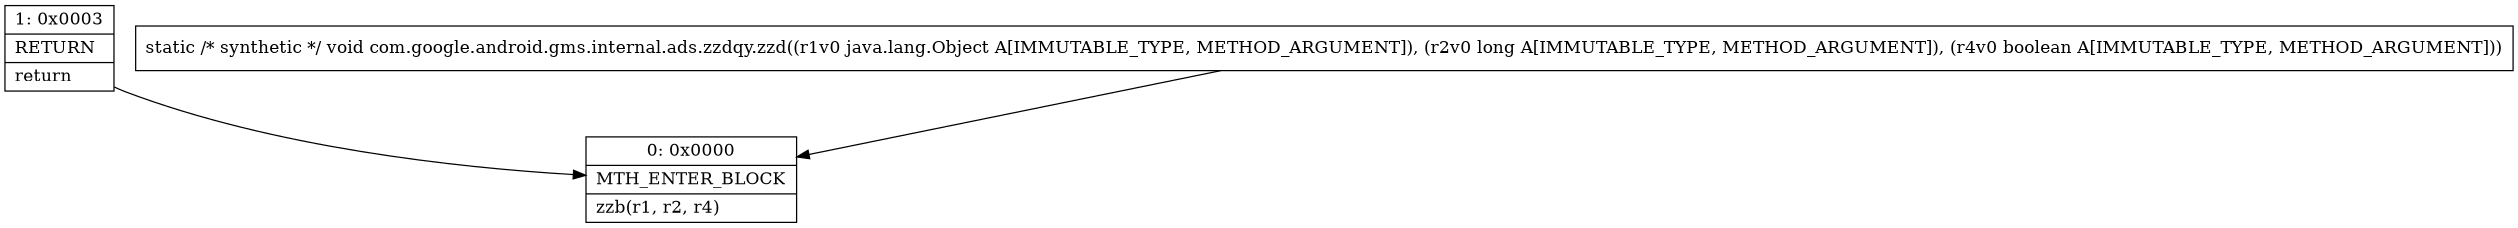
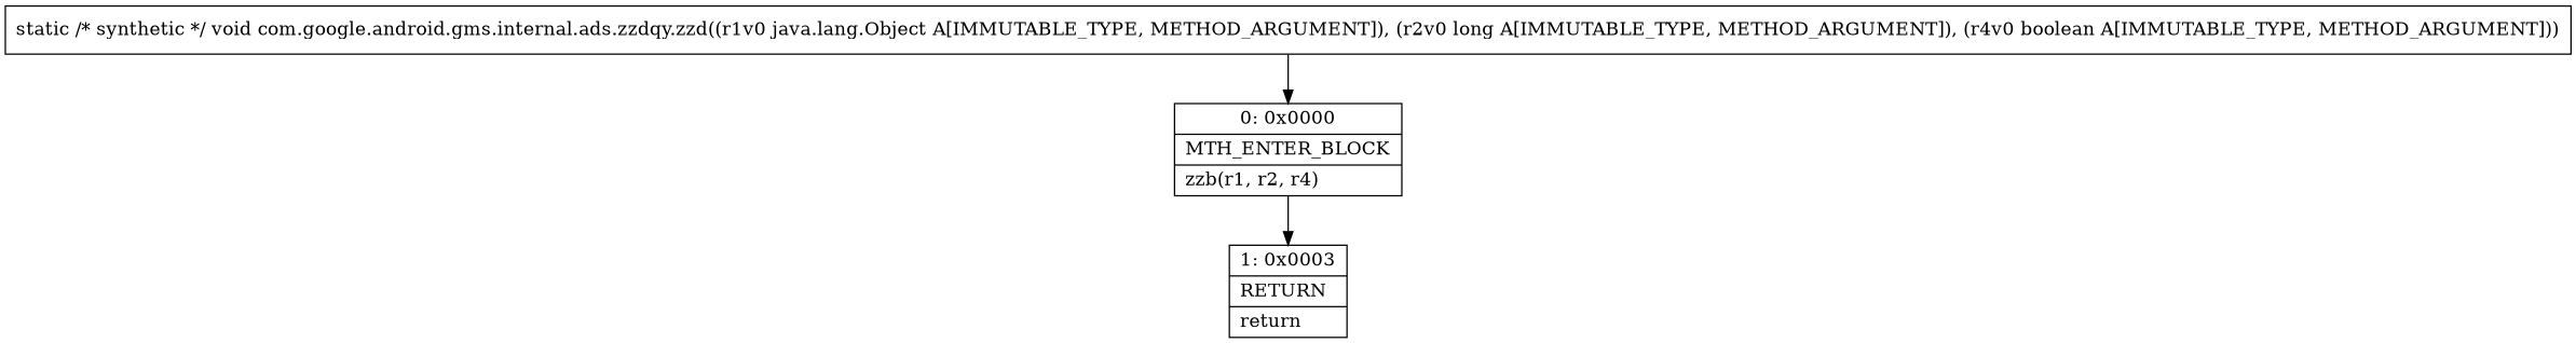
  digraph {
    node [shape=record]
    n1 [label="{0\:\ 0x0000|MTH_ENTER_BLOCK\l|zzb(r1, r2, r4)\l}"]
    n2 [label="{1\:\ 0x0003|RETURN\l|return\l}"]
    n3 [label="{static \/* synthetic *\/ void com.google.android.gms.internal.ads.zzdqy.zzd((r1v0 java.lang.Object A[IMMUTABLE_TYPE, METHOD_ARGUMENT]), (r2v0 long A[IMMUTABLE_TYPE, METHOD_ARGUMENT]), (r4v0 boolean A[IMMUTABLE_TYPE, METHOD_ARGUMENT])) }"]
-   n2 -> n1
+   n1 -> n2
    n3 -> n1
  }
